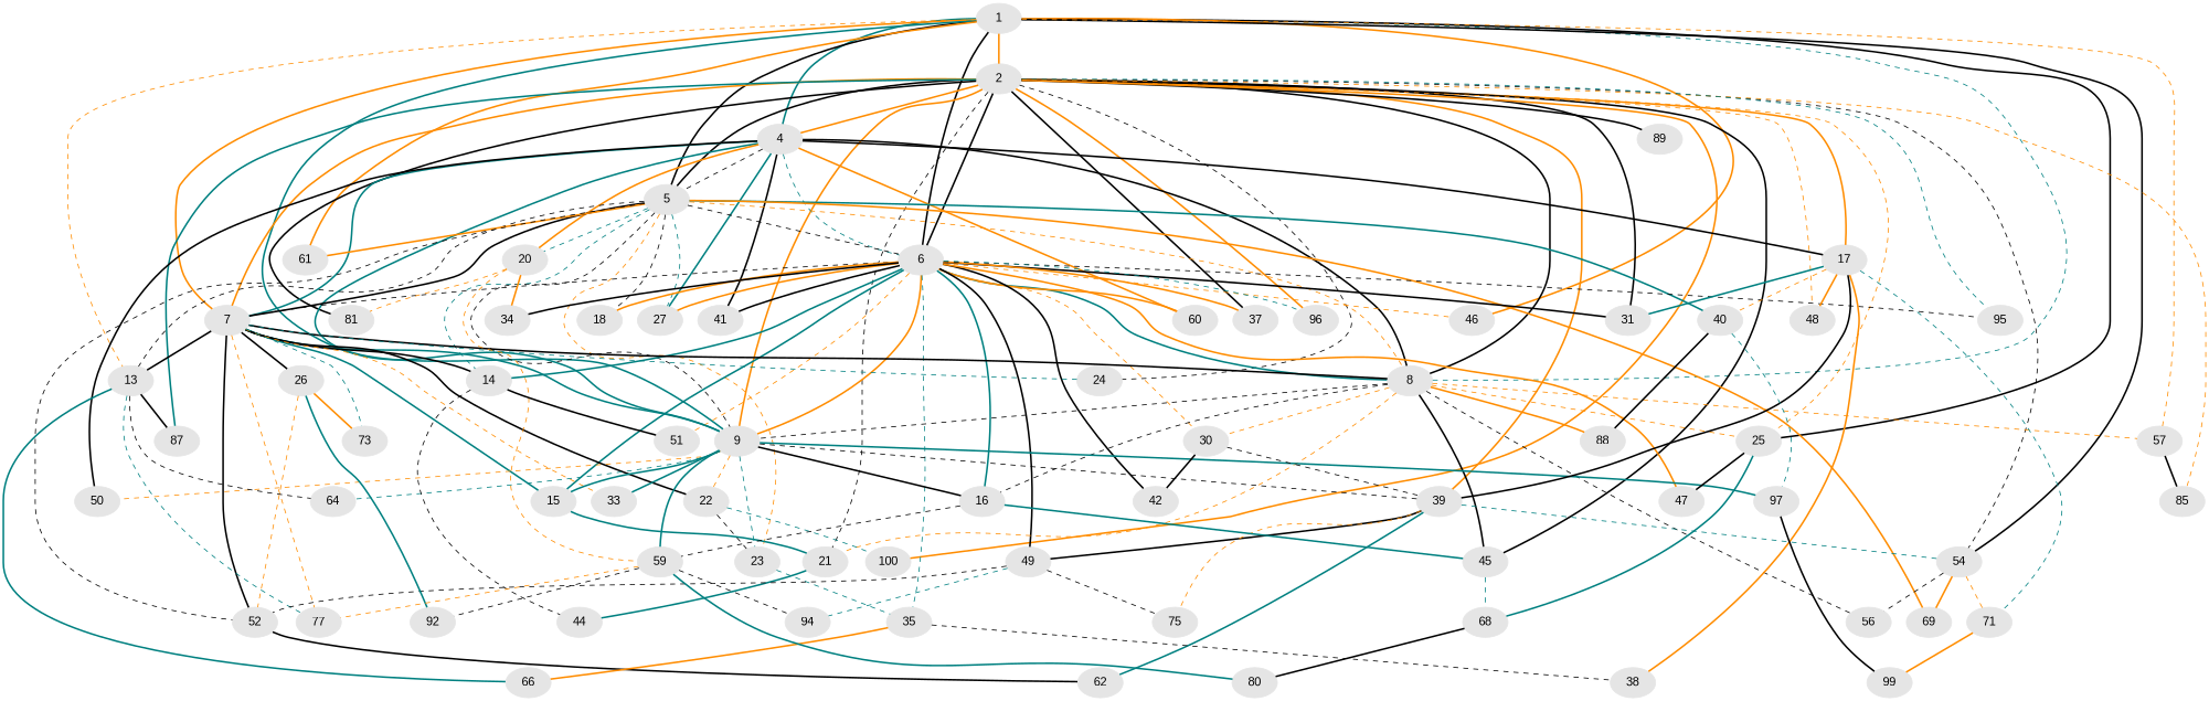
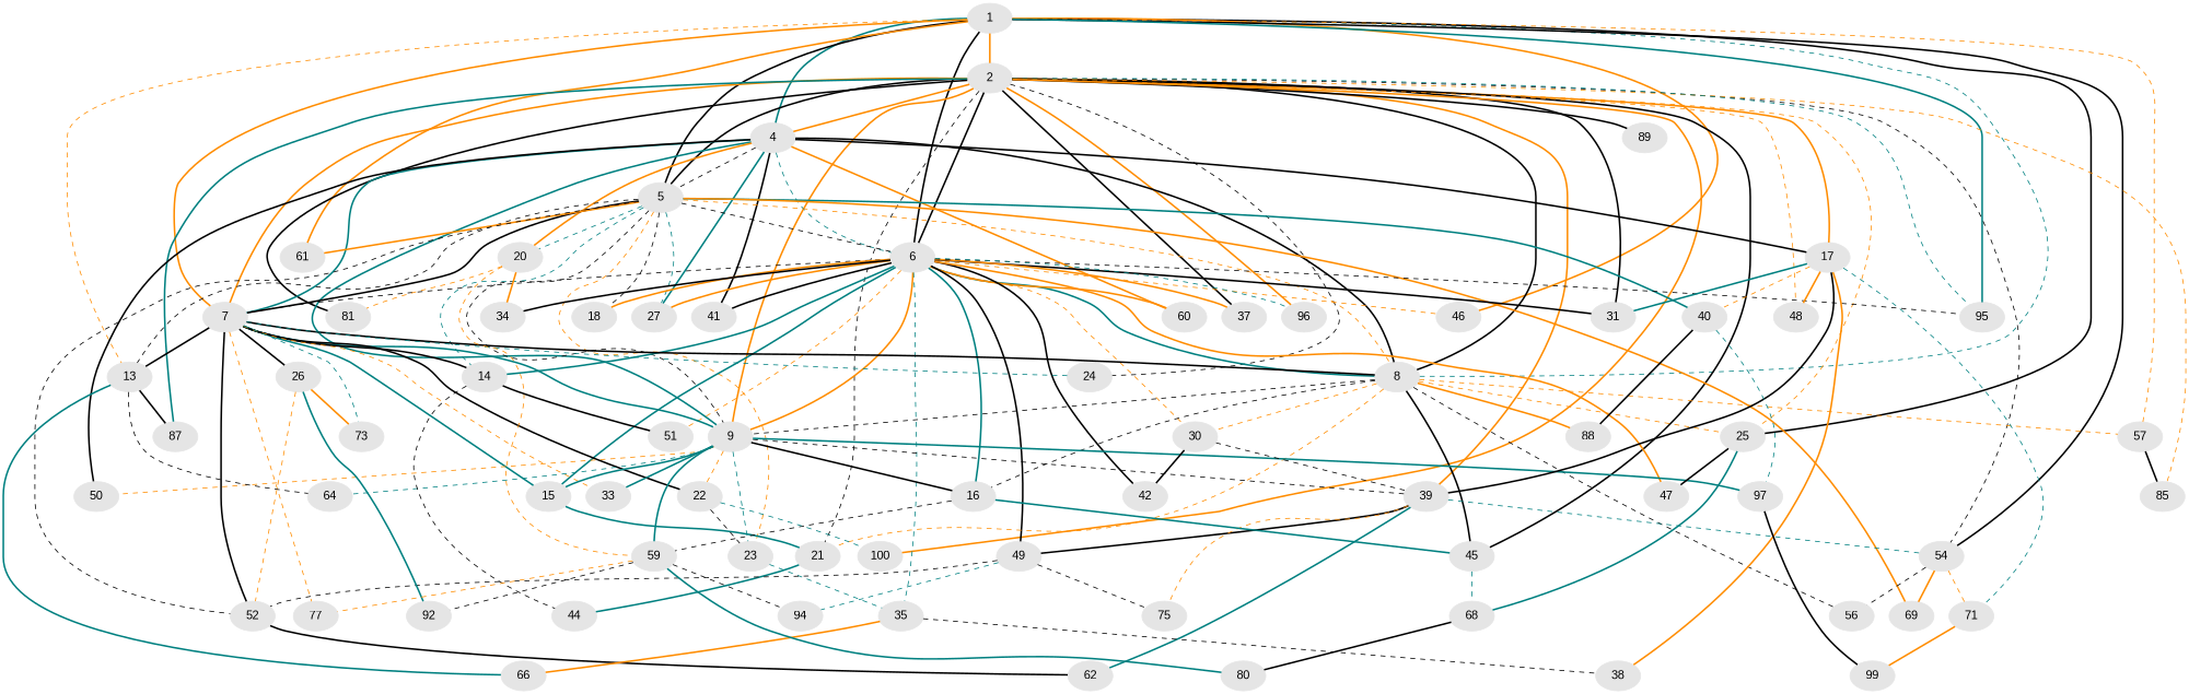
  graph {
    fontname="Liberation Sans"
    node [color=gray90 fontname="Liberation Sans" style=filled]
    edge [color=black fontname="Liberation Sans" style=bold]
    1 [super="+11"]
    2 [super="+3"]
    4 [super="+83"]
    5 [super="+12"]
    6 [super="+19"]
    7 [super="+10"]
    8 [super="+74"]
    9 [super="+28"]
    13 [super="+65"]
    25 [super="+43"]
    46
    54 [super="+75"]
    57
    61
    17 [super="+67"]
    21 [super="+84"]
    24
    31 [super="+91"]
    37
    39 [super="+82"]
    45 [super="+90"]
    48
    81
    85
    87
    89
    95
    96
    100
    27 [super="+58"]
    n31 [label=20]
    41
    50
    60
    14 [super="+36"]
    18 [super="+93"]
    23 [super="+86"]
    40 [super="+63"]
    52 [super="+98"]
    69
    15 [super="+20"]
    16 [super="+32"]
    30 [super="+55"]
    34
    35
    42
    47
    49 [super="+53"]
    51
    22
    26
    33
    73 [super="+79"]
    77 [super="+78"]
    56
    88
    59 [super="+76"]
    64
    97
    66
    68
    71
    38
    44
    62
    n66 [label=75]
    94
    92
    80
    99
    1 -- 2 [color=darkorange weight=3]
    1 -- 4 [color=teal]
    1 -- 5
    1 -- 6
    1 -- 7 [color=darkorange weight=2]
    1 -- 8 [color=teal style=dashed]
-   1 -- 9 [color=teal]
+   1 -- 95 [color=teal]
    1 -- 13 [color=darkorange style=dashed]
    1 -- 25
    1 -- 46 [color=darkorange]
    1 -- 54
    1 -- 57 [color=darkorange style=dashed]
    1 -- 61 [color=darkorange]
    2 -- 4 [color=darkorange weight=2]
    2 -- 5 [weight=2]
    2 -- 6 [weight=2]
    2 -- 7 [color=darkorange weight=4]
    2 -- 8 [weight=2]
    2 -- 9 [color=darkorange weight=2]
    2 -- 25 [color=darkorange style=dashed]
    2 -- 54 [style=dashed]
    2 -- 17 [color=darkorange]
    2 -- 21 [style=dashed]
    2 -- 24 [style=dashed]
    2 -- 31
    2 -- 37
    2 -- 39 [color=darkorange]
    2 -- 45
    2 -- 48 [color=darkorange style=dashed]
    2 -- 81
    2 -- 85 [color=darkorange style=dashed]
    2 -- 87 [color=teal]
    2 -- 89
    2 -- 95 [color=teal style=dashed]
    2 -- 96 [color=darkorange]
    2 -- 100 [color=darkorange]
    4 -- 5 [style=dashed]
    4 -- 6 [color=teal style=dashed weight=3]
    4 -- 7 [color=teal weight=2]
    4 -- 8
    4 -- 9 [color=teal]
    4 -- 17
    4 -- 27 [color=teal]
    4 -- n31 [color=darkorange]
    4 -- 41
    4 -- 50
    4 -- 60 [color=darkorange]
    5 -- 6 [style=dashed weight=2]
    5 -- 7 [weight=2]
    5 -- 8 [color=darkorange style=dashed]
    5 -- 9 [style=dashed]
    5 -- 13 [style=dashed]
    5 -- 61 [color=darkorange]
    5 -- 27 [color=teal style=dashed]
    5 -- n31 [color=teal style=dashed]
    5 -- 14 [color=teal style=dashed]
    5 -- 18 [style=dashed]
    5 -- 23 [color=darkorange style=dashed]
    5 -- 40 [color=teal weight=2]
    5 -- 52 [style=dashed]
    5 -- 69 [color=darkorange]
    6 -- 7 [style=dashed weight=2]
    6 -- 8 [color=teal]
    6 -- 9 [color=darkorange weight=2]
    6 -- 46 [color=darkorange style=dashed]
    6 -- 31
    6 -- 37 [color=darkorange]
    6 -- 95 [style=dashed]
    6 -- 96 [color=teal style=dashed]
    6 -- 27 [color=darkorange]
    6 -- 41
    6 -- 60 [color=darkorange]
    6 -- 14 [color=teal]
    6 -- 18 [color=darkorange weight=2]
    6 -- 15 [color=teal]
    6 -- 16 [color=teal]
    6 -- 30 [color=darkorange style=dashed]
    6 -- 34
    6 -- 35 [color=teal style=dashed]
    6 -- 42
    6 -- 47 [color=darkorange]
    6 -- 49
    6 -- 51 [color=darkorange style=dashed]
    7 -- 8 [weight=2]
    7 -- 9 [color=teal weight=2]
    7 -- 13
    7 -- 24 [color=teal style=dashed]
    7 -- 14
    7 -- 52
    7 -- 15 [color=teal]
    7 -- 22
    7 -- 26 [weight=2]
    7 -- 33 [color=darkorange style=dashed]
    7 -- 73 [color=teal style=dashed]
    7 -- 77 [color=darkorange style=dashed]
    8 -- 9 [style=dashed weight=2]
    8 -- 25 [color=darkorange style=dashed]
    8 -- 57 [color=darkorange style=dashed]
    8 -- 21 [color=darkorange style=dashed]
    8 -- 45
    8 -- 16 [style=dashed]
    8 -- 30 [color=darkorange style=dashed]
    8 -- 56 [style=dashed]
    8 -- 88 [color=darkorange]
    9 -- 39 [style=dashed]
    9 -- 50 [color=darkorange style=dashed]
    9 -- 23 [color=teal style=dashed]
    9 -- 15 [color=teal]
    9 -- 16
    9 -- 22 [color=darkorange style=dashed]
    9 -- 33 [color=teal]
    9 -- 59 [color=teal]
    9 -- 64 [color=teal style=dashed]
    9 -- 97 [color=teal]
    13 -- 87
-   13 -- 77 [color=teal style=dashed]
    13 -- 64 [style=dashed]
    13 -- 66 [color=teal]
    25 -- 47
    25 -- 68 [color=teal]
    54 -- 69 [color=darkorange]
    54 -- 56 [style=dashed]
    54 -- 71 [color=darkorange style=dashed]
    57 -- 85
    17 -- 31 [color=teal]
    17 -- 39
    17 -- 48 [color=darkorange]
    17 -- 40 [color=darkorange style=dashed]
    17 -- 71 [color=teal style=dashed]
    17 -- 38 [color=darkorange]
    21 -- 44 [color=teal]
    39 -- 54 [color=teal style=dashed]
    39 -- 49
    39 -- 62 [color=teal]
    39 -- n66 [color=darkorange style=dashed]
    45 -- 68 [color=teal style=dashed]
    n31 -- 81 [color=darkorange style=dashed]
    n31 -- 34 [color=darkorange]
    n31 -- 59 [color=darkorange style=dashed]
    14 -- 51
    14 -- 44 [style=dashed]
    23 -- 35 [color=teal style=dashed]
    40 -- 88
    40 -- 97 [color=teal style=dashed]
    52 -- 62
    15 -- 21 [color=teal]
    16 -- 45 [color=teal]
    16 -- 59 [style=dashed]
    30 -- 39 [style=dashed]
    30 -- 42
    35 -- 66 [color=darkorange]
    35 -- 38 [style=dashed]
    49 -- 52 [style=dashed]
    49 -- n66 [style=dashed]
    49 -- 94 [color=teal style=dashed]
    22 -- 100 [color=teal style=dashed]
    22 -- 23 [style=dashed]
    26 -- 52 [color=darkorange style=dashed]
    26 -- 73 [color=darkorange]
    26 -- 92 [color=teal]
    59 -- 77 [color=darkorange style=dashed]
    59 -- 94 [style=dashed]
    59 -- 92 [style=dashed]
    59 -- 80 [color=teal]
    97 -- 99
    68 -- 80
    71 -- 99 [color=darkorange]
  }
